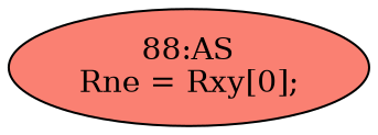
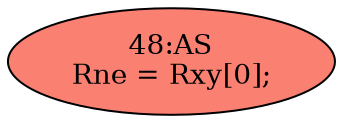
  strict digraph {
    rankdir=LR
-   n1 [ast="<pyverilog.vparser.ast.Assign object at 0x7fdf564d1050>" def_var="['Rne']" fillcolor=salmon label="88:AS\nRne = Rxy[0];" statements="[]" style=filled typ=Assign use_var="['Rxy']"]
+   n1 [ast="<pyverilog.vparser.ast.Assign object at 0x7fdf564d1050>" def_var="['Rne']" fillcolor=salmon label="48:AS\nRne = Rxy[0];" statements="[]" style=filled typ=Assign use_var="['Rxy']"]
  }
